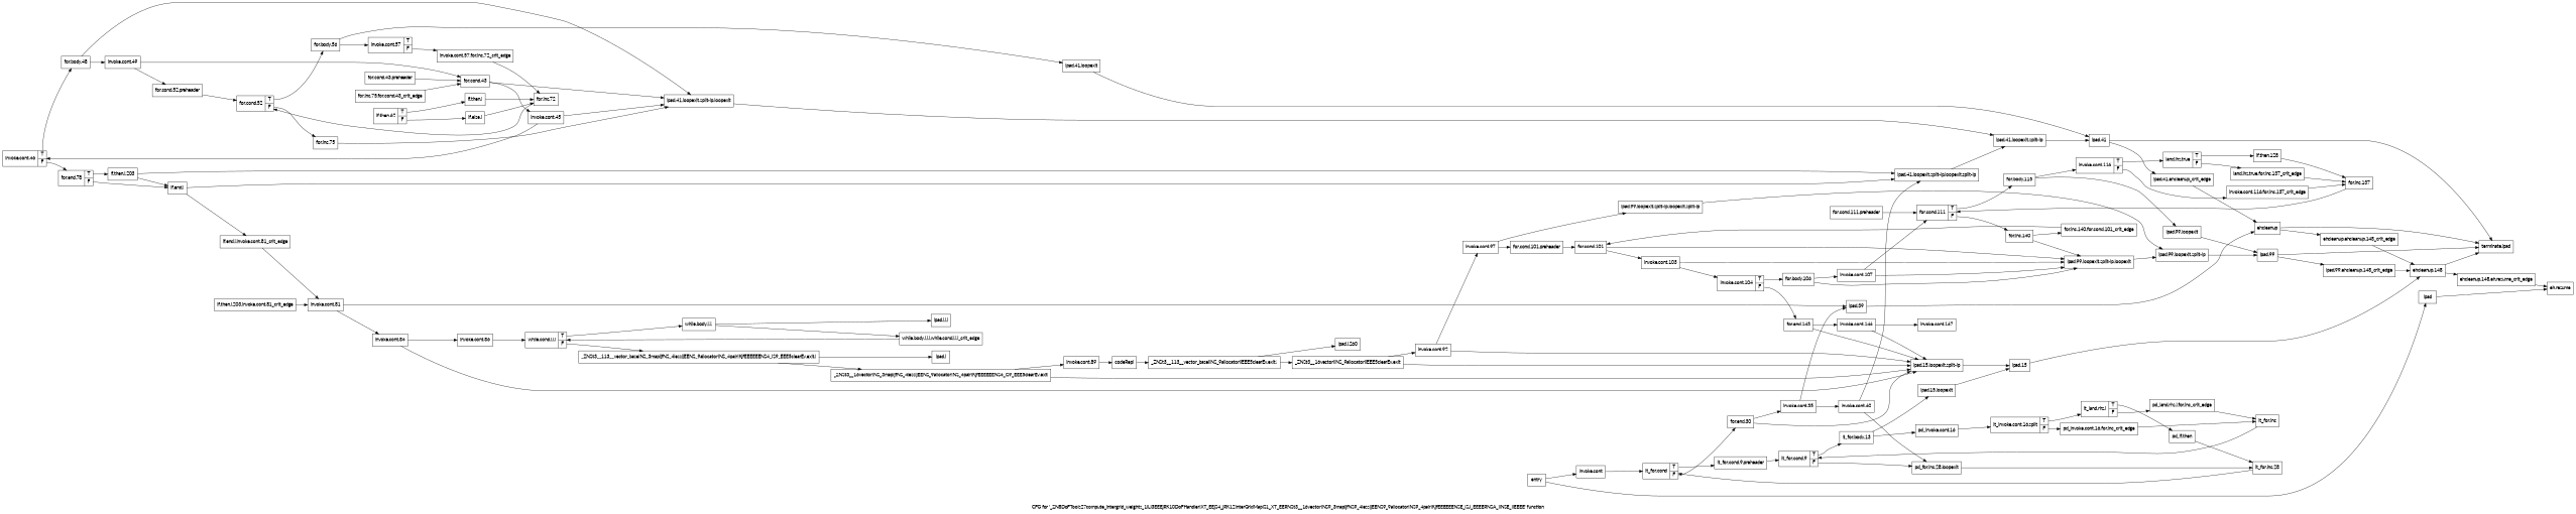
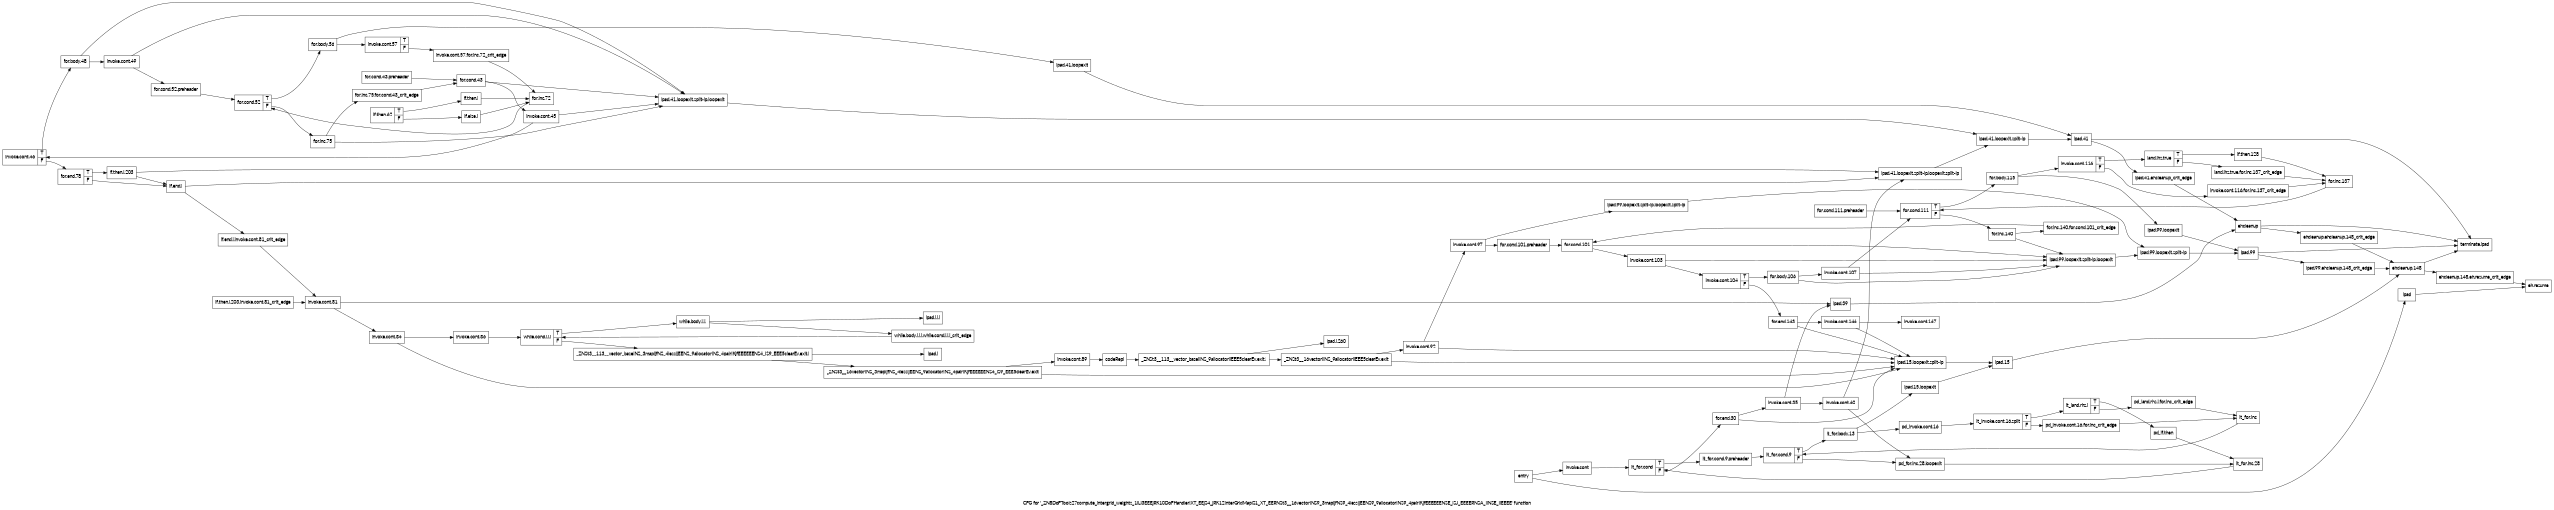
  digraph {
    fontname=Lato
    label="CFG for '_ZN8DoFTools27compute_intergrid_weights_1ILi3EEEjRK10DoFHandlerIXT_EEjS4_jRK12InterGridMapIS1_XT_EERNSt3__16vectorINS9_3mapIjfNS9_4lessIjEENS9_9allocatorINS9_4pairIKjfEEEEEENSE_ISJ_EEEERNSA_IiNSE_IiEEEE' function"
    rankdir=LR
    node [fontname=Lato shape=record]
    edge [fontname=Lato]
    n1 [label="{entry}"]
    n2 [label="{invoke.cont}"]
    n3 [label="{lpad}"]
    n4 [label="{it_for.cond|{<s0>T|<s1>F}}"]
    n5 [label="{eh.resume}"]
    n6 [label="{it_for.cond.9.preheader}"]
    n7 [label="{for.end.30}"]
    n8 [label="{it_for.cond.9|{<s0>T|<s1>F}}"]
    n9 [label="{lpad.15.loopexit.split-lp}"]
    n10 [label="{invoke.cont.35}"]
    n11 [label="{it_for.body.13}"]
    n12 [label="{pd_for.inc.28.loopexit}"]
    n13 [label="{lpad.15}"]
    n14 [label="{invoke.cont.40}"]
    n15 [label="{lpad.39}"]
    n16 [label="{pd_invoke.cont.16}"]
    n17 [label="{lpad.15.loopexit}"]
    n18 [label="{it_for.inc.28}"]
    n19 [label="{it_invoke.cont.16.split|{<s0>T|<s1>F}}"]
    n20 [label="{it_land.rhs.i|{<s0>T|<s1>F}}"]
    n21 [label="{pd_invoke.cont.16.for.inc_crit_edge}"]
    n22 [label="{ehcleanup.148}"]
    n23 [label="{pd_if.then}"]
    n24 [label="{pd_land.rhs.i.for.inc_crit_edge}"]
    n25 [label="{it_for.inc}"]
    n26 [label="{terminate.lpad}"]
    n27 [label="{ehcleanup.148.eh.resume_crit_edge}"]
    n28 [label="{lpad.41.loopexit.split-lp.loopexit.split-lp}"]
    n29 [label="{ehcleanup}"]
    n30 [label="{for.cond.43.preheader}"]
    n31 [label="{for.cond.43}"]
    n32 [label="{lpad.41.loopexit.split-lp}"]
    n33 [label="{ehcleanup.ehcleanup.148_crit_edge}"]
    n34 [label="{invoke.cont.45}"]
    n35 [label="{lpad.41.loopexit.split-lp.loopexit}"]
    n36 [label="{lpad.41}"]
    n37 [label="{invoke.cont.46|{<s0>T|<s1>F}}"]
    n38 [label="{for.body.48}"]
    n39 [label="{for.end.78|{<s0>T|<s1>F}}"]
    n40 [label="{invoke.cont.49}"]
    n41 [label="{if.then.i.203}"]
    n42 [label="{if.end.i}"]
    n43 [label="{for.cond.52.preheader}"]
    n44 [label="{if.end.i.invoke.cont.81_crit_edge}"]
    n45 [label="{for.cond.52|{<s0>T|<s1>F}}"]
    n46 [label="{for.body.56}"]
    n47 [label="{for.inc.75}"]
    n48 [label="{invoke.cont.57|{<s0>T|<s1>F}}"]
    n49 [label="{lpad.41.loopexit}"]
    n50 [label="{for.inc.75.for.cond.43_crit_edge}"]
    n51 [label="{invoke.cont.57.for.inc.72_crit_edge}"]
    n52 [label="{if.then.62|{<s0>T|<s1>F}}"]
    n53 [label="{if.then.i}"]
    n54 [label="{if.else.i}"]
    n55 [label="{for.inc.72}"]
    n56 [label="{lpad.41.ehcleanup_crit_edge}"]
    n57 [label="{if.then.i.203.invoke.cont.81_crit_edge}"]
    n58 [label="{invoke.cont.81}"]
    n59 [label="{invoke.cont.84}"]
    n60 [label="{invoke.cont.86}"]
    n61 [label="{while.cond.i.i.i|{<s0>T|<s1>F}}"]
    n62 [label="{while.body.i.i.i}"]
    n63 [label="{_ZNSt3__113__vector_baseINS_3mapIjfNS_4lessIjEENS_9allocatorINS_4pairIKjfEEEEEENS4_IS9_EEE5clearEv.exit.i}"]
    n64 [label="{while.body.i.i.i.while.cond.i.i.i_crit_edge}"]
    n65 [label="{lpad.i.i.i}"]
    n66 [label="{_ZNSt3__16vectorINS_3mapIjfNS_4lessIjEENS_9allocatorINS_4pairIKjfEEEEEENS4_IS9_EEE5clearEv.exit}"]
    n67 [label="{lpad.i}"]
    n68 [label="{invoke.cont.89}"]
    n69 [label="{codeRepl}"]
    n70 [label="{_ZNSt3__113__vector_baseIiNS_9allocatorIiEEE5clearEv.exit.i}"]
    n71 [label="{_ZNSt3__16vectorIiNS_9allocatorIiEEE5clearEv.exit}"]
    n72 [label="{lpad.i.260}"]
    n73 [label="{invoke.cont.92}"]
    n74 [label="{invoke.cont.97}"]
    n75 [label="{for.cond.101.preheader}"]
    n76 [label="{lpad.99.loopexit.split-lp.loopexit.split-lp}"]
    n77 [label="{for.cond.101}"]
    n78 [label="{lpad.99.loopexit.split-lp}"]
    n79 [label="{invoke.cont.103}"]
    n80 [label="{lpad.99.loopexit.split-lp.loopexit}"]
    n81 [label="{lpad.99}"]
    n82 [label="{invoke.cont.104|{<s0>T|<s1>F}}"]
    n83 [label="{for.body.106}"]
    n84 [label="{for.end.143}"]
    n85 [label="{invoke.cont.107}"]
    n86 [label="{invoke.cont.144}"]
    n87 [label="{for.cond.111|{<s0>T|<s1>F}}"]
    n88 [label="{invoke.cont.147}"]
    n89 [label="{for.cond.111.preheader}"]
    n90 [label="{for.body.115}"]
    n91 [label="{for.inc.140}"]
    n92 [label="{invoke.cont.116|{<s0>T|<s1>F}}"]
    n93 [label="{lpad.99.loopexit}"]
    n94 [label="{for.inc.140.for.cond.101_crit_edge}"]
    n95 [label="{land.lhs.true|{<s0>T|<s1>F}}"]
    n96 [label="{invoke.cont.116.for.inc.137_crit_edge}"]
    n97 [label="{if.then.128}"]
    n98 [label="{land.lhs.true.for.inc.137_crit_edge}"]
    n99 [label="{for.inc.137}"]
    n100 [label="{lpad.99.ehcleanup.148_crit_edge}"]
    n1 -> n2
    n1 -> n3
    n2 -> n4
    n3 -> n5
    n4 -> n6 [tailport=s0]
    n4 -> n7 [tailport=s1]
    n6 -> n8
    n7 -> n9
    n7 -> n10
    n8 -> n11 [tailport=s0]
    n8 -> n12 [tailport=s1]
    n9 -> n13
    n10 -> n14
    n10 -> n15
    n11 -> n16
    n11 -> n17
    n12 -> n18
    n13 -> n22
    n14 -> n12
    n14 -> n28
    n15 -> n29
    n16 -> n19
    n17 -> n13
    n18 -> n4
    n19 -> n20 [tailport=s0]
    n19 -> n21 [tailport=s1]
    n20 -> n23 [tailport=s0]
    n20 -> n24 [tailport=s1]
    n21 -> n25
    n22 -> n26
    n22 -> n27
    n23 -> n18
    n24 -> n25
    n25 -> n8
    n27 -> n5
    n28 -> n32
    n29 -> n26
    n29 -> n33
    n30 -> n31
    n31 -> n34
    n31 -> n35
    n32 -> n36
    n33 -> n22
    n34 -> n35
    n34 -> n37
    n35 -> n32
    n36 -> n26
    n36 -> n56
    n37 -> n38 [tailport=s0]
    n37 -> n39 [tailport=s1]
    n38 -> n35
    n38 -> n40
    n39 -> n41 [tailport=s0]
    n39 -> n42 [tailport=s1]
-   n40 -> n31
+   n40 -> n35
    n40 -> n43
    n41 -> n28
    n41 -> n42
    n42 -> n28
    n42 -> n44
    n43 -> n45
    n44 -> n58
    n45 -> n46 [tailport=s0]
    n45 -> n47 [tailport=s1]
    n46 -> n48
    n46 -> n49
    n47 -> n35
+   n47 -> n50
    n48 -> n51 [tailport=s1]
    n49 -> n36
    n50 -> n31
    n51 -> n55
    n52 -> n53 [tailport=s0]
    n52 -> n54 [tailport=s1]
    n53 -> n55
    n54 -> n55
    n55 -> n45
    n56 -> n29
    n57 -> n58
    n58 -> n15
    n58 -> n59
    n59 -> n9
    n59 -> n60
    n60 -> n61
    n61 -> n62 [tailport=s0]
    n61 -> n63 [tailport=s1]
    n62 -> n64
    n62 -> n65
    n63 -> n66
    n63 -> n67
    n64 -> n61
    n66 -> n9
    n66 -> n68
    n68 -> n69
    n69 -> n70
    n70 -> n71
    n70 -> n72
    n71 -> n9
    n71 -> n73
    n73 -> n9
    n73 -> n74
    n74 -> n75
    n74 -> n76
    n75 -> n77
    n76 -> n78
    n77 -> n79
    n77 -> n80
    n78 -> n81
    n79 -> n80
    n79 -> n82
    n80 -> n78
    n81 -> n26
    n81 -> n100
    n82 -> n83 [tailport=s0]
    n82 -> n84 [tailport=s1]
    n83 -> n80
    n83 -> n85
    n84 -> n9
    n84 -> n86
    n85 -> n80
    n85 -> n87
    n86 -> n9
    n86 -> n88
    n87 -> n90 [tailport=s0]
    n87 -> n91 [tailport=s1]
    n89 -> n87
    n90 -> n92
    n90 -> n93
    n91 -> n80
    n91 -> n94
    n92 -> n95 [tailport=s0]
    n92 -> n96 [tailport=s1]
    n93 -> n81
    n94 -> n77
    n95 -> n97 [tailport=s0]
    n95 -> n98 [tailport=s1]
    n96 -> n99
    n97 -> n99
    n98 -> n99
    n99 -> n87
    n100 -> n22
  }
